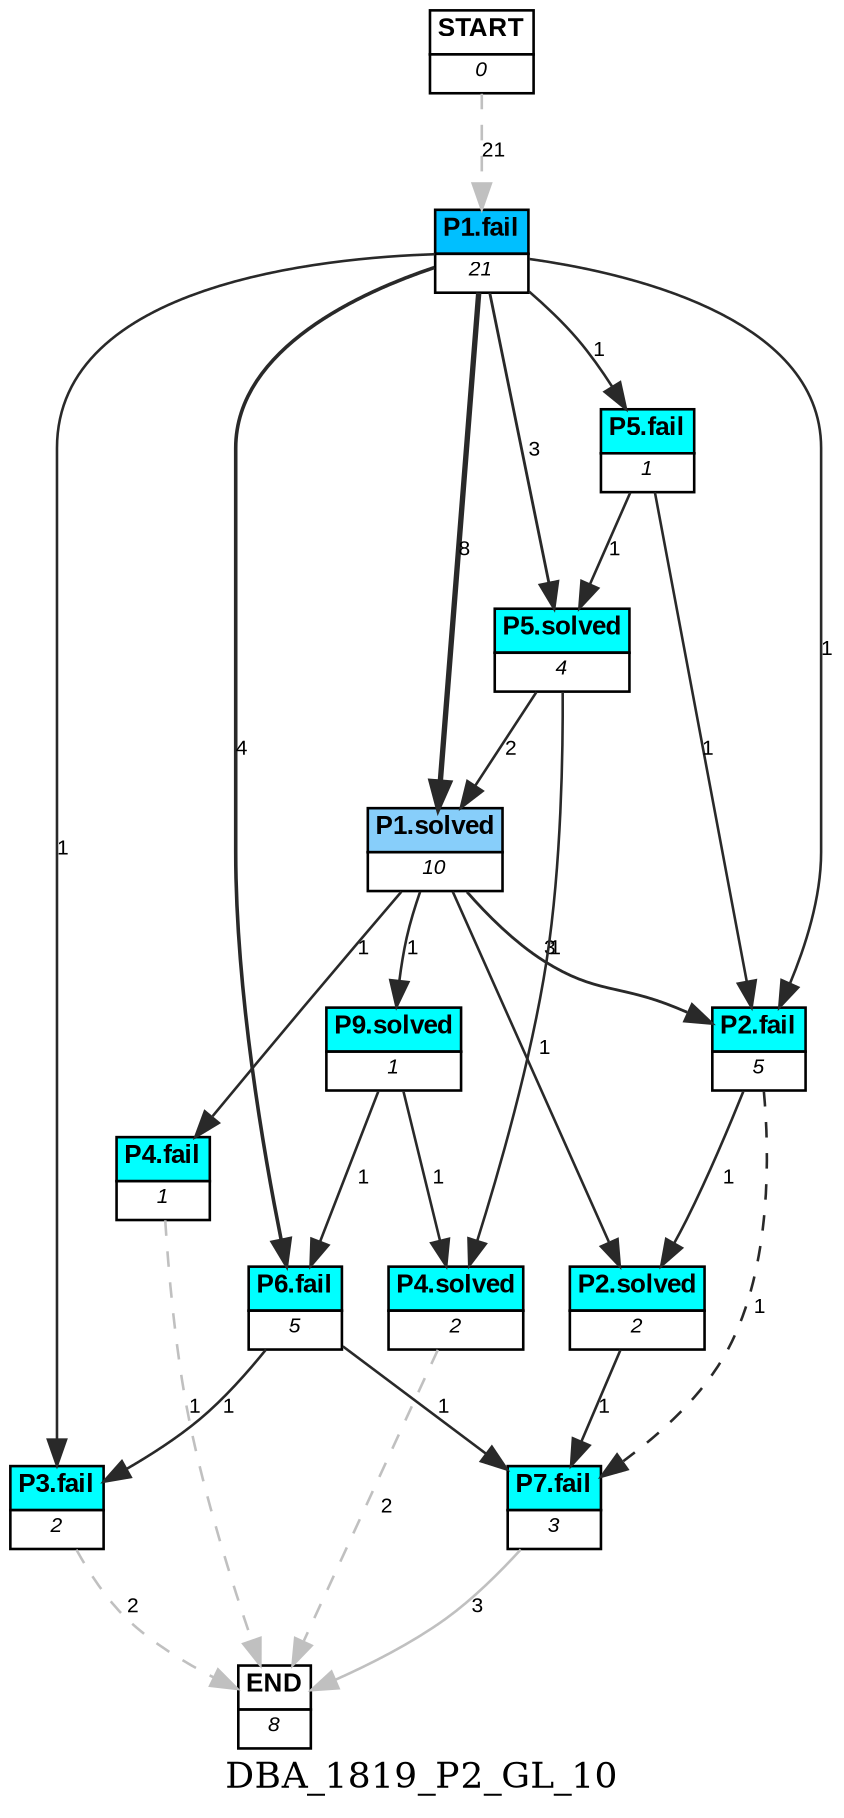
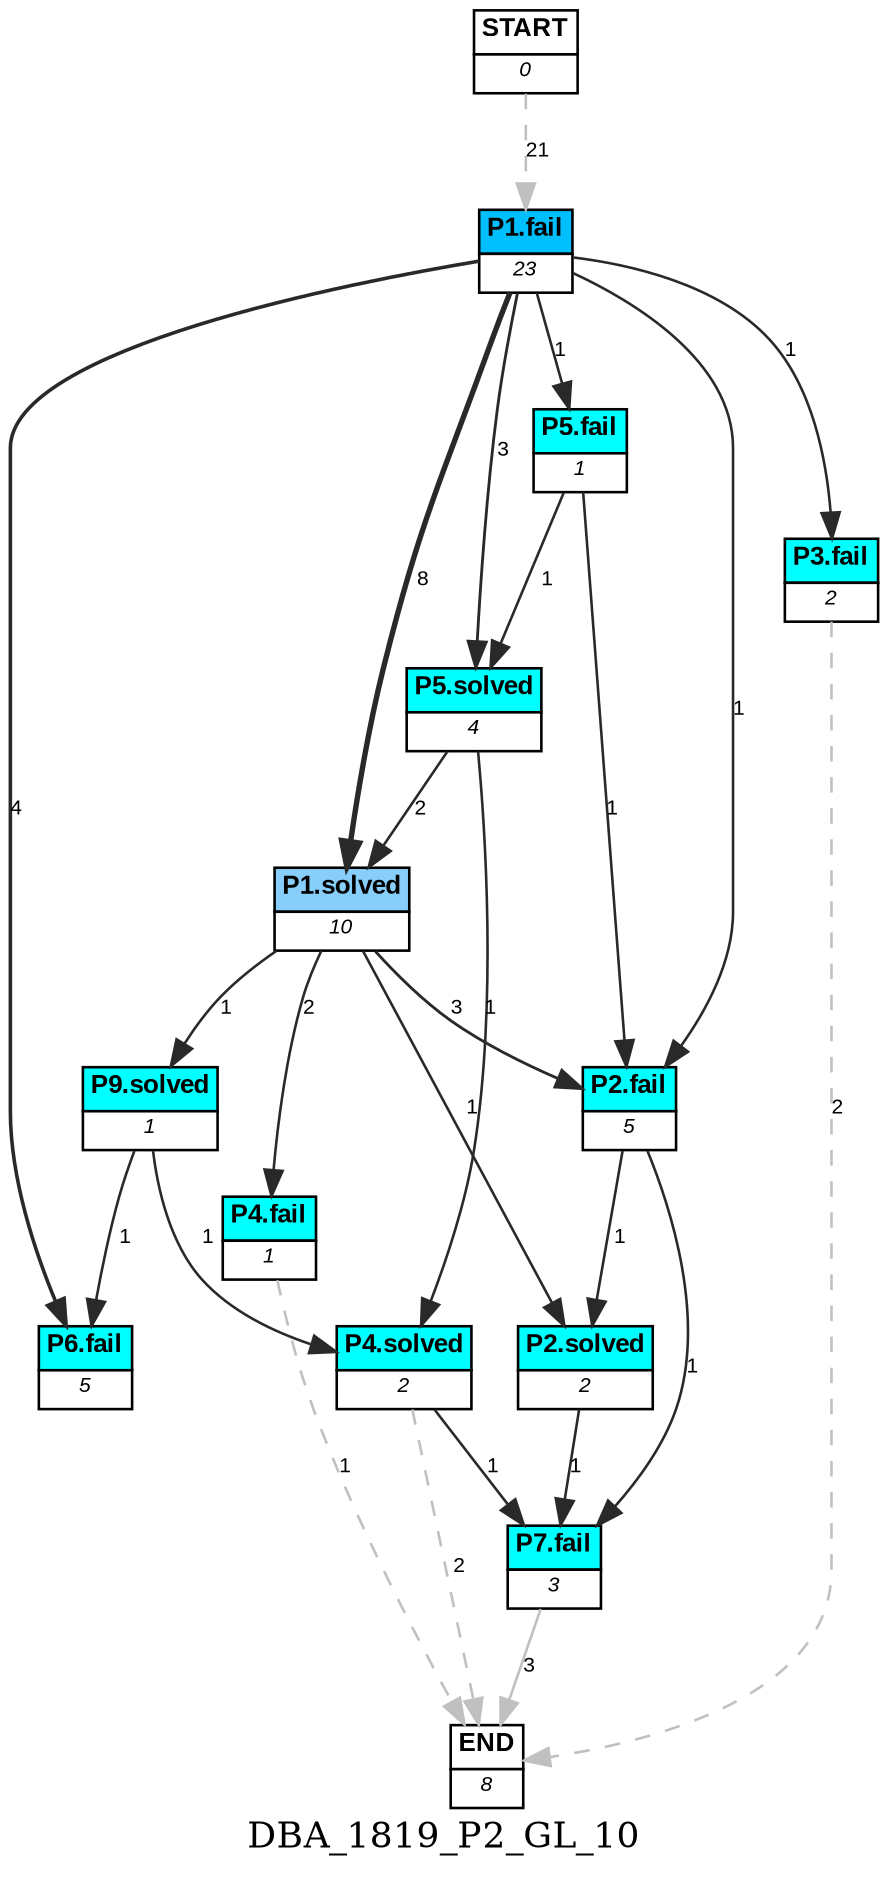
  digraph {
    label=DBA_1819_P2_GL_10
    node [shape=plain]
    edge [color=grey16 fontname=Arial fontsize=8 labelfloat=false penwidth=1]
    n1 [label=<<table border="0" cellborder="1" cellspacing="0"><tr><td bgcolor="white"><FONT face="Arial" POINT-SIZE="10"><b>START</b></FONT></td></tr><tr><td bgcolor="white"><FONT face="Arial" POINT-SIZE="8"><i>0</i></FONT></td></tr></table>>]
-   n2 [label=<<table border="0" cellborder="1" cellspacing="0"><tr><td bgcolor="deepskyblue"><FONT face="Arial" POINT-SIZE="10"><b>P1.fail</b></FONT></td></tr><tr><td bgcolor="white"><FONT face="Arial" POINT-SIZE="8"><i>21</i></FONT></td></tr></table>>]
+   n2 [label=<<table border="0" cellborder="1" cellspacing="0"><tr><td bgcolor="deepskyblue"><FONT face="Arial" POINT-SIZE="10"><b>P1.fail</b></FONT></td></tr><tr><td bgcolor="white"><FONT face="Arial" POINT-SIZE="8"><i>23</i></FONT></td></tr></table>>]
    n3 [label=<<table border="0" cellborder="1" cellspacing="0"><tr><td bgcolor="aqua"><FONT face="Arial" POINT-SIZE="10"><b>P6.fail</b></FONT></td></tr><tr><td bgcolor="white"><FONT face="Arial" POINT-SIZE="8"><i>5</i></FONT></td></tr></table>>]
    n4 [label=<<table border="0" cellborder="1" cellspacing="0"><tr><td bgcolor="lightskyblue"><FONT face="Arial" POINT-SIZE="10"><b>P1.solved</b></FONT></td></tr><tr><td bgcolor="white"><FONT face="Arial" POINT-SIZE="8"><i>10</i></FONT></td></tr></table>>]
    n5 [label=<<table border="0" cellborder="1" cellspacing="0"><tr><td bgcolor="aqua"><FONT face="Arial" POINT-SIZE="10"><b>P2.fail</b></FONT></td></tr><tr><td bgcolor="white"><FONT face="Arial" POINT-SIZE="8"><i>5</i></FONT></td></tr></table>>]
    n6 [label=<<table border="0" cellborder="1" cellspacing="0"><tr><td bgcolor="aqua"><FONT face="Arial" POINT-SIZE="10"><b>P3.fail</b></FONT></td></tr><tr><td bgcolor="white"><FONT face="Arial" POINT-SIZE="8"><i>2</i></FONT></td></tr></table>>]
    n7 [label=<<table border="0" cellborder="1" cellspacing="0"><tr><td bgcolor="aqua"><FONT face="Arial" POINT-SIZE="10"><b>P5.fail</b></FONT></td></tr><tr><td bgcolor="white"><FONT face="Arial" POINT-SIZE="8"><i>1</i></FONT></td></tr></table>>]
    n8 [label=<<table border="0" cellborder="1" cellspacing="0"><tr><td bgcolor="aqua"><FONT face="Arial" POINT-SIZE="10"><b>P5.solved</b></FONT></td></tr><tr><td bgcolor="white"><FONT face="Arial" POINT-SIZE="8"><i>4</i></FONT></td></tr></table>>]
    n9 [label=<<table border="0" cellborder="1" cellspacing="0"><tr><td bgcolor="aqua"><FONT face="Arial" POINT-SIZE="10"><b>P7.fail</b></FONT></td></tr><tr><td bgcolor="white"><FONT face="Arial" POINT-SIZE="8"><i>3</i></FONT></td></tr></table>>]
    n10 [label=<<table border="0" cellborder="1" cellspacing="0"><tr><td bgcolor="aqua"><FONT face="Arial" POINT-SIZE="10"><b>P4.fail</b></FONT></td></tr><tr><td bgcolor="white"><FONT face="Arial" POINT-SIZE="8"><i>1</i></FONT></td></tr></table>>]
    n11 [label=<<table border="0" cellborder="1" cellspacing="0"><tr><td bgcolor="aqua"><FONT face="Arial" POINT-SIZE="10"><b>P9.solved</b></FONT></td></tr><tr><td bgcolor="white"><FONT face="Arial" POINT-SIZE="8"><i>1</i></FONT></td></tr></table>>]
    n12 [label=<<table border="0" cellborder="1" cellspacing="0"><tr><td bgcolor="aqua"><FONT face="Arial" POINT-SIZE="10"><b>P2.solved</b></FONT></td></tr><tr><td bgcolor="white"><FONT face="Arial" POINT-SIZE="8"><i>2</i></FONT></td></tr></table>>]
    n13 [label=<<table border="0" cellborder="1" cellspacing="0"><tr><td bgcolor="white"><FONT face="Arial" POINT-SIZE="10"><b>END</b></FONT></td></tr><tr><td bgcolor="white"><FONT face="Arial" POINT-SIZE="8"><i>8</i></FONT></td></tr></table>>]
    n14 [label=<<table border="0" cellborder="1" cellspacing="0"><tr><td bgcolor="aqua"><FONT face="Arial" POINT-SIZE="10"><b>P4.solved</b></FONT></td></tr><tr><td bgcolor="white"><FONT face="Arial" POINT-SIZE="8"><i>2</i></FONT></td></tr></table>>]
    n1 -> n2 [color=grey label=21 style=dashed penwidth=""]
    n2 -> n3 [label=4 penwidth=1.38629436111989]
    n2 -> n4 [label=8 penwidth=2.07944154167984]
    n2 -> n5 [label=1]
    n2 -> n6 [label=1]
    n2 -> n7 [label=1]
    n2 -> n8 [label=3 penwidth=1.09861228866811]
-   n3 -> n6 [label=1]
-   n3 -> n9 [label=1]
+   n14 -> n9 [label=1]
    n4 -> n5 [label=3 penwidth=1.09861228866811]
-   n4 -> n10 [label=1]
+   n4 -> n10 [label=2]
    n4 -> n11 [label=1]
    n4 -> n12 [label=1]
-   n5 -> n9 [label=1 style=dashed]
+   n5 -> n9 [label=1]
    n5 -> n12 [label=1]
    n6 -> n13 [color=grey label=2 style=dashed penwidth=""]
    n7 -> n5 [label=1]
    n7 -> n8 [label=1]
    n8 -> n4 [label=2]
    n8 -> n14 [label=1]
    n9 -> n13 [color=grey label=3 style=solid penwidth=""]
    n10 -> n13 [color=grey label=1 style=dashed penwidth=""]
    n11 -> n3 [label=1]
    n11 -> n14 [label=1]
    n12 -> n9 [label=1]
    n14 -> n13 [color=grey label=2 style=dashed penwidth=""]
  }
